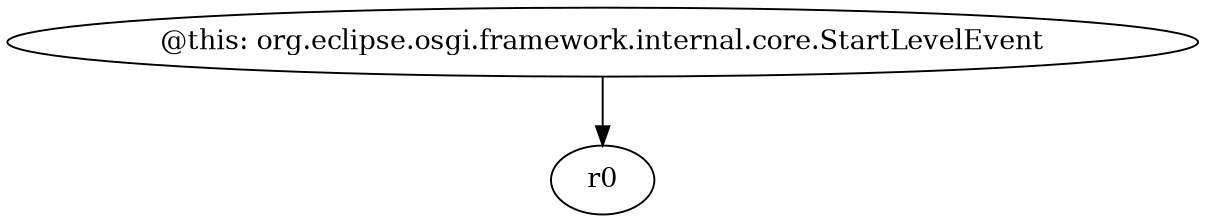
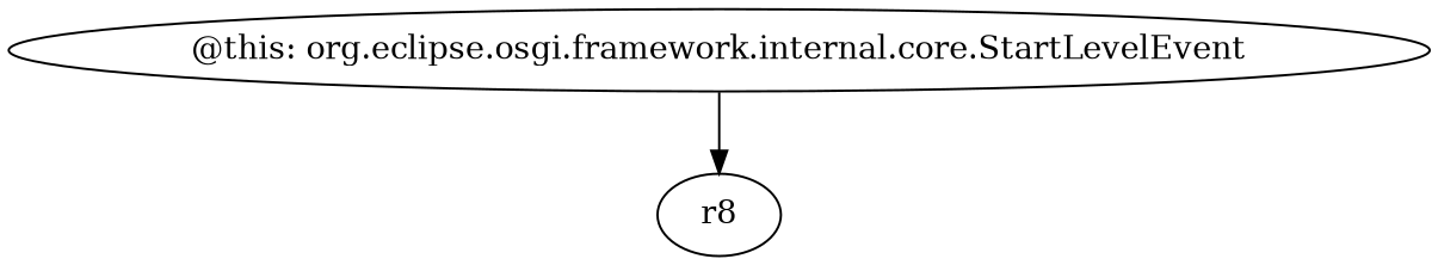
  digraph {
    n1 [label="@this: org.eclipse.osgi.framework.internal.core.StartLevelEvent"]
-   n2 [label=r0]
+   n2 [label=r8]
    n1 -> n2
  }
